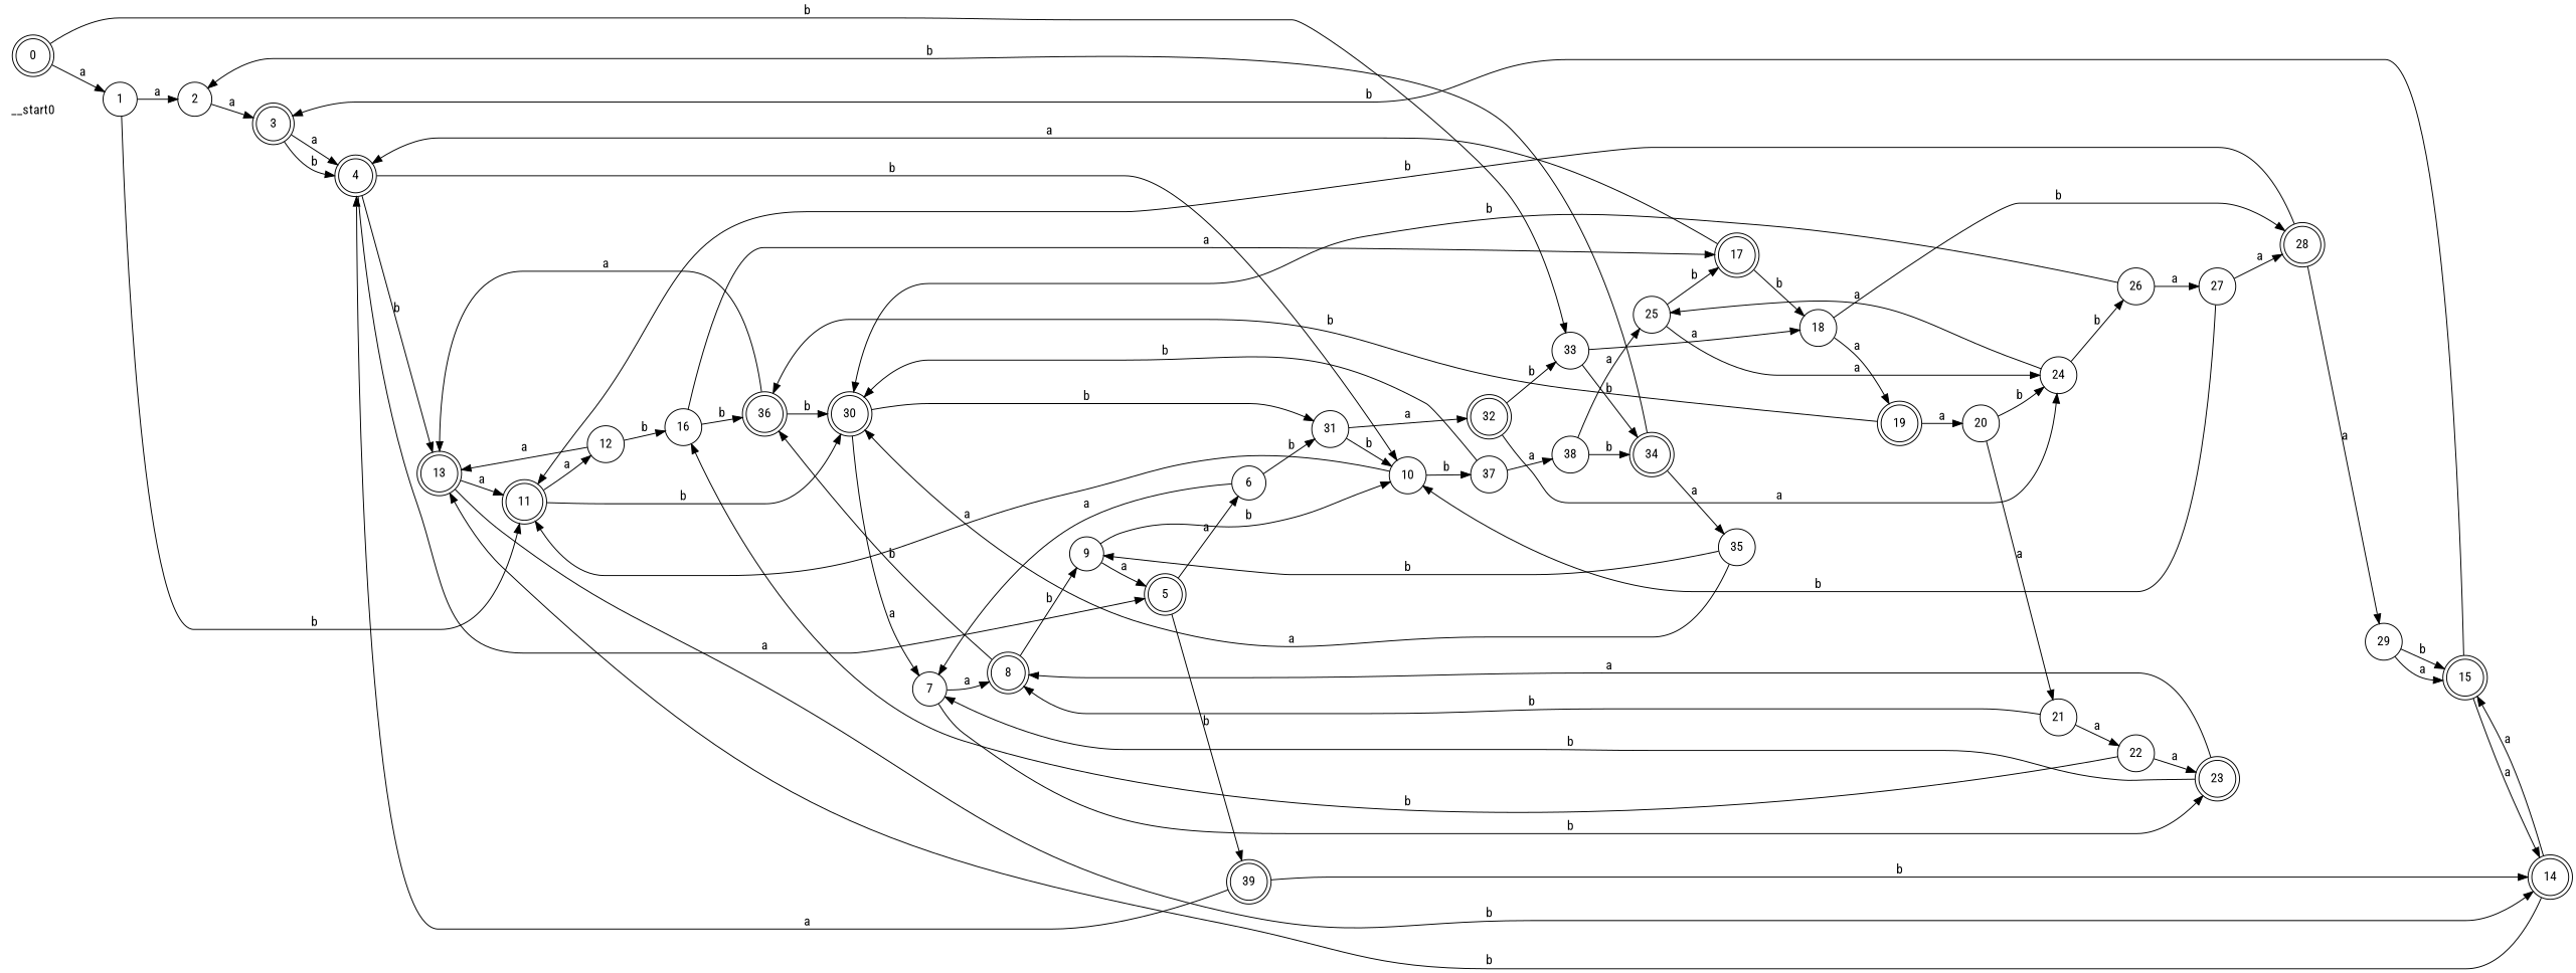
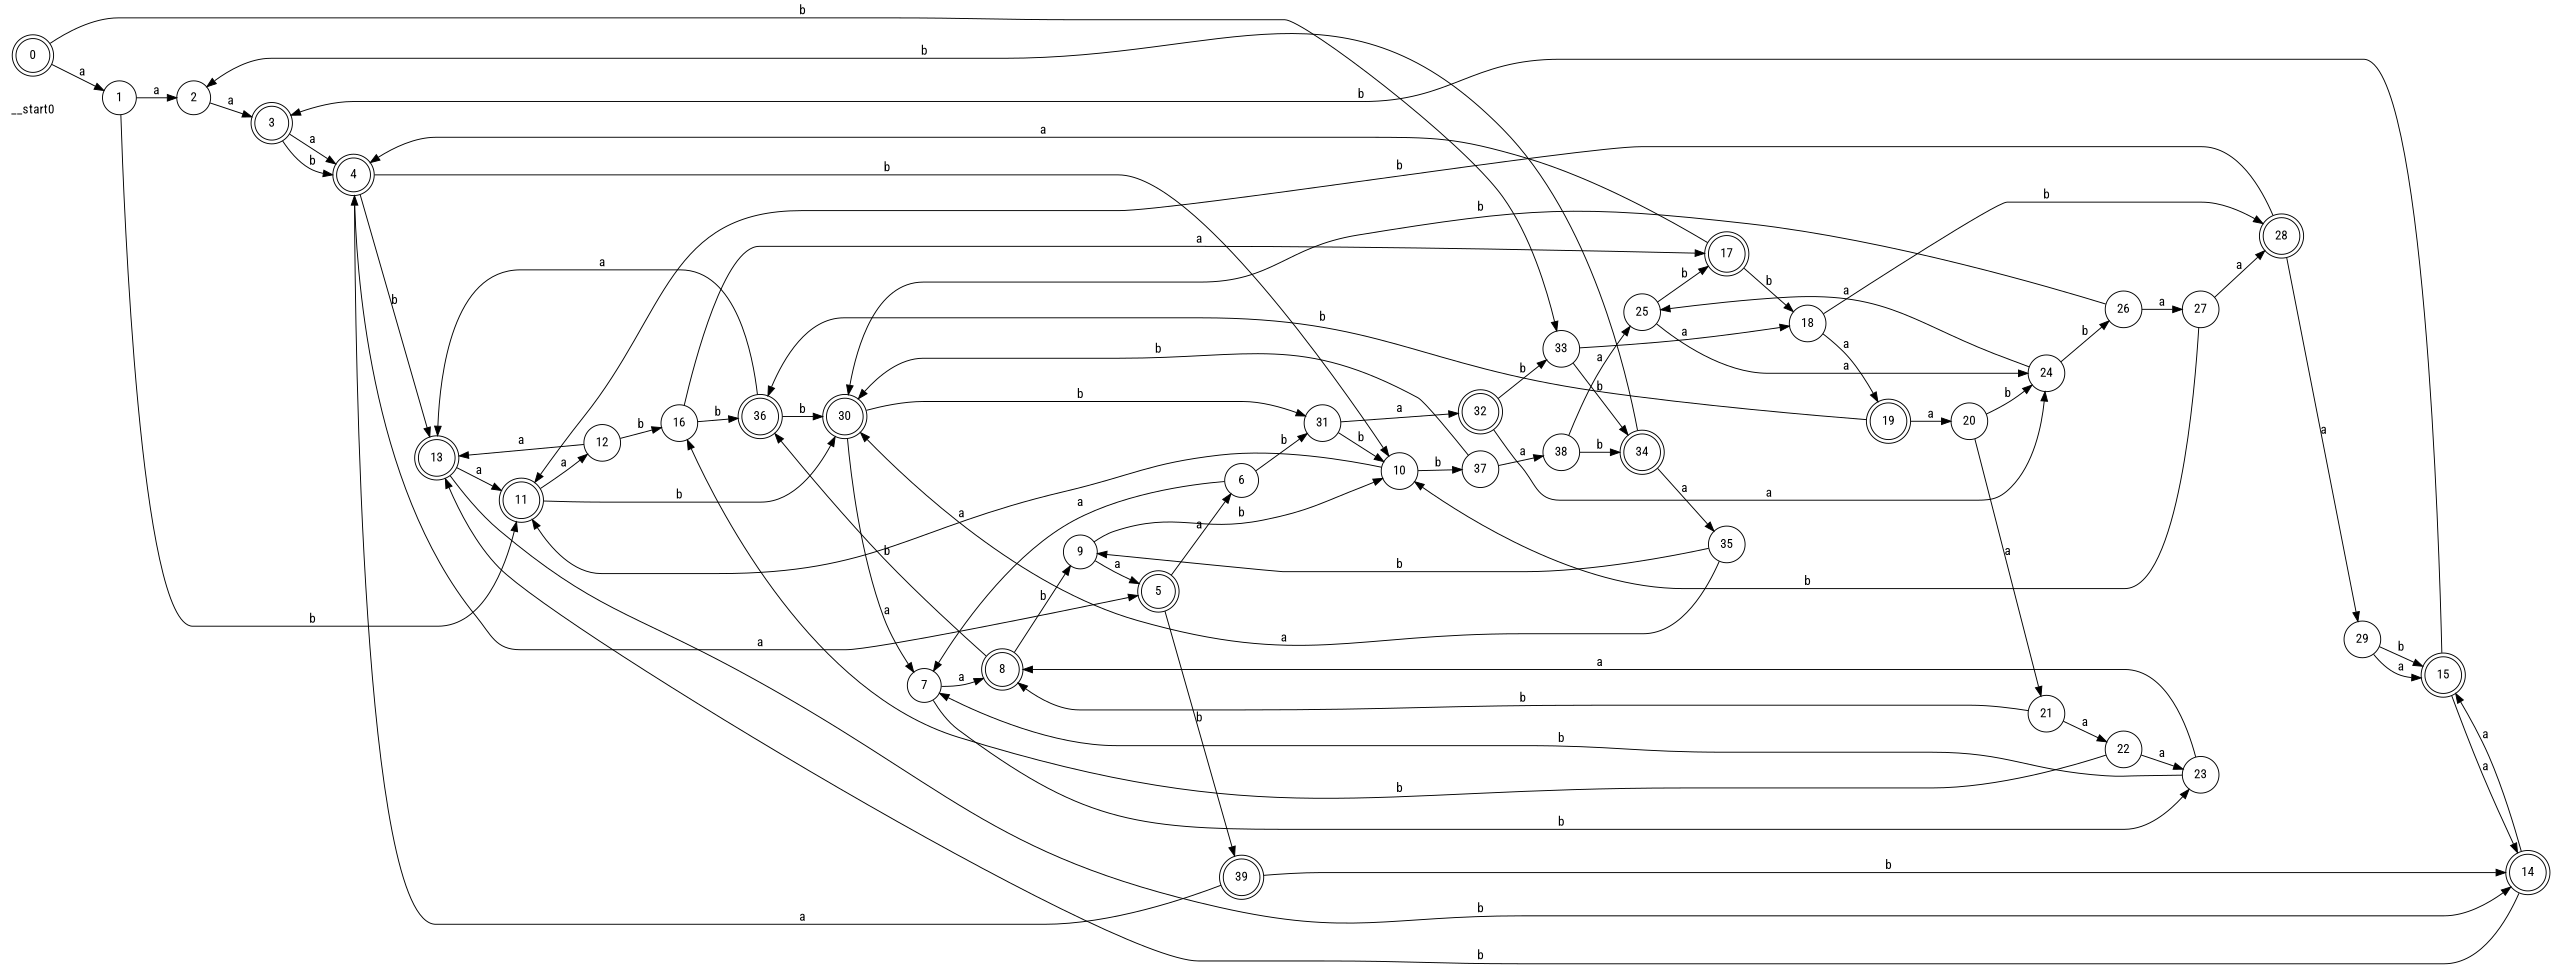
  digraph {
    fontname="Roboto Condensed"
    rankdir=LR
    node [fontname="Roboto Condensed" shape=circle color=black fillcolor=white style=filled]
    edge [fontname="Roboto Condensed"]
    __start0 [shape=none color="" fillcolor="" style=""]
    n2 [label=0 shape=doublecircle style="rounded,filled"]
    n3 [label=1]
    n4 [label=33]
    n5 [label=2]
    n6 [label=11 shape=doublecircle style="rounded,filled"]
    n7 [label=18]
    n8 [label=34 shape=doublecircle style="rounded,filled"]
    n9 [label=3 shape=doublecircle style="rounded,filled"]
    n10 [label=12]
    n11 [label=30 shape=doublecircle style="rounded,filled"]
    n12 [label=4 shape=doublecircle style="rounded,filled"]
    n13 [label=13 shape=doublecircle style="rounded,filled"]
    n14 [label=14 shape=doublecircle style="rounded,filled"]
    n15 [label=5 shape=doublecircle style="rounded,filled"]
    n16 [label=10]
    n17 [label=6]
    n18 [label=39 shape=doublecircle style="rounded,filled"]
    n19 [label=37]
    n20 [label=7]
    n21 [label=31]
    n22 [label=8 shape=doublecircle style="rounded,filled"]
-   n23 [label=23 shape=doublecircle style="rounded,filled"]
+   n23 [label=23 style="rounded,filled"]
    n24 [label=32 shape=doublecircle style="rounded,filled"]
    n25 [label=9]
    n26 [label=36 shape=doublecircle style="rounded,filled"]
    n27 [label=38]
    n28 [label=16]
    n29 [label=17 shape=doublecircle style="rounded,filled"]
    n30 [label=15 shape=doublecircle style="rounded,filled"]
    n31 [label=19 shape=doublecircle style="rounded,filled"]
    n32 [label=28 shape=doublecircle style="rounded,filled"]
    n33 [label=20]
    n34 [label=29]
    n35 [label=21]
    n36 [label=24]
    n37 [label=22]
    n38 [label=25]
    n39 [label=26]
    n40 [label=27]
    n41 [label=35]
    n2 -> n3 [label=a]
    n2 -> n4 [label=b]
    n3 -> n5 [label=a]
    n3 -> n6 [label=b]
    n4 -> n7 [label=a]
    n4 -> n8 [label=b]
    n5 -> n9 [label=a]
    n6 -> n10 [label=a]
    n6 -> n11 [label=b]
    n7 -> n31 [label=a]
    n7 -> n32 [label=b]
    n8 -> n5 [label=b]
    n8 -> n41 [label=a]
    n9 -> n12 [label=a]
    n9 -> n12 [label=b]
    n10 -> n13 [label=a]
    n10 -> n28 [label=b]
    n11 -> n20 [label=a]
    n11 -> n21 [label=b]
    n12 -> n13 [label=b]
    n12 -> n15 [label=a]
    n12 -> n16 [label=b]
    n13 -> n6 [label=a]
    n13 -> n14 [label=b]
    n14 -> n13 [label=b]
    n14 -> n30 [label=a]
    n15 -> n17 [label=a]
    n15 -> n18 [label=b]
    n16 -> n6 [label=a]
    n16 -> n19 [label=b]
    n17 -> n20 [label=a]
    n17 -> n21 [label=b]
    n18 -> n12 [label=a]
    n18 -> n14 [label=b]
    n19 -> n11 [label=b]
    n19 -> n27 [label=a]
    n20 -> n22 [label=a]
    n20 -> n23 [label=b]
    n21 -> n16 [label=b]
    n21 -> n24 [label=a]
    n22 -> n25 [label=b]
    n22 -> n26 [label=b]
    n23 -> n20 [label=b]
    n23 -> n22 [label=a]
    n24 -> n4 [label=b]
    n24 -> n36 [label=a]
    n25 -> n15 [label=a]
    n25 -> n16 [label=b]
    n26 -> n11 [label=b]
    n26 -> n13 [label=a]
    n27 -> n8 [label=b]
    n27 -> n38 [label=a]
    n28 -> n26 [label=b]
    n28 -> n29 [label=a]
    n29 -> n7 [label=b]
    n29 -> n12 [label=a]
    n30 -> n9 [label=b]
    n30 -> n14 [label=a]
    n31 -> n26 [label=b]
    n31 -> n33 [label=a]
    n32 -> n6 [label=b]
    n32 -> n34 [label=a]
    n33 -> n35 [label=a]
    n33 -> n36 [label=b]
    n34 -> n30 [label=a]
    n34 -> n30 [label=b]
    n35 -> n22 [label=b]
    n35 -> n37 [label=a]
    n36 -> n38 [label=a]
    n36 -> n39 [label=b]
    n37 -> n23 [label=a]
    n37 -> n28 [label=b]
    n38 -> n29 [label=b]
    n38 -> n36 [label=a]
    n39 -> n11 [label=b]
    n39 -> n40 [label=a]
    n40 -> n16 [label=b]
    n40 -> n32 [label=a]
    n41 -> n11 [label=a]
    n41 -> n25 [label=b]
  }
